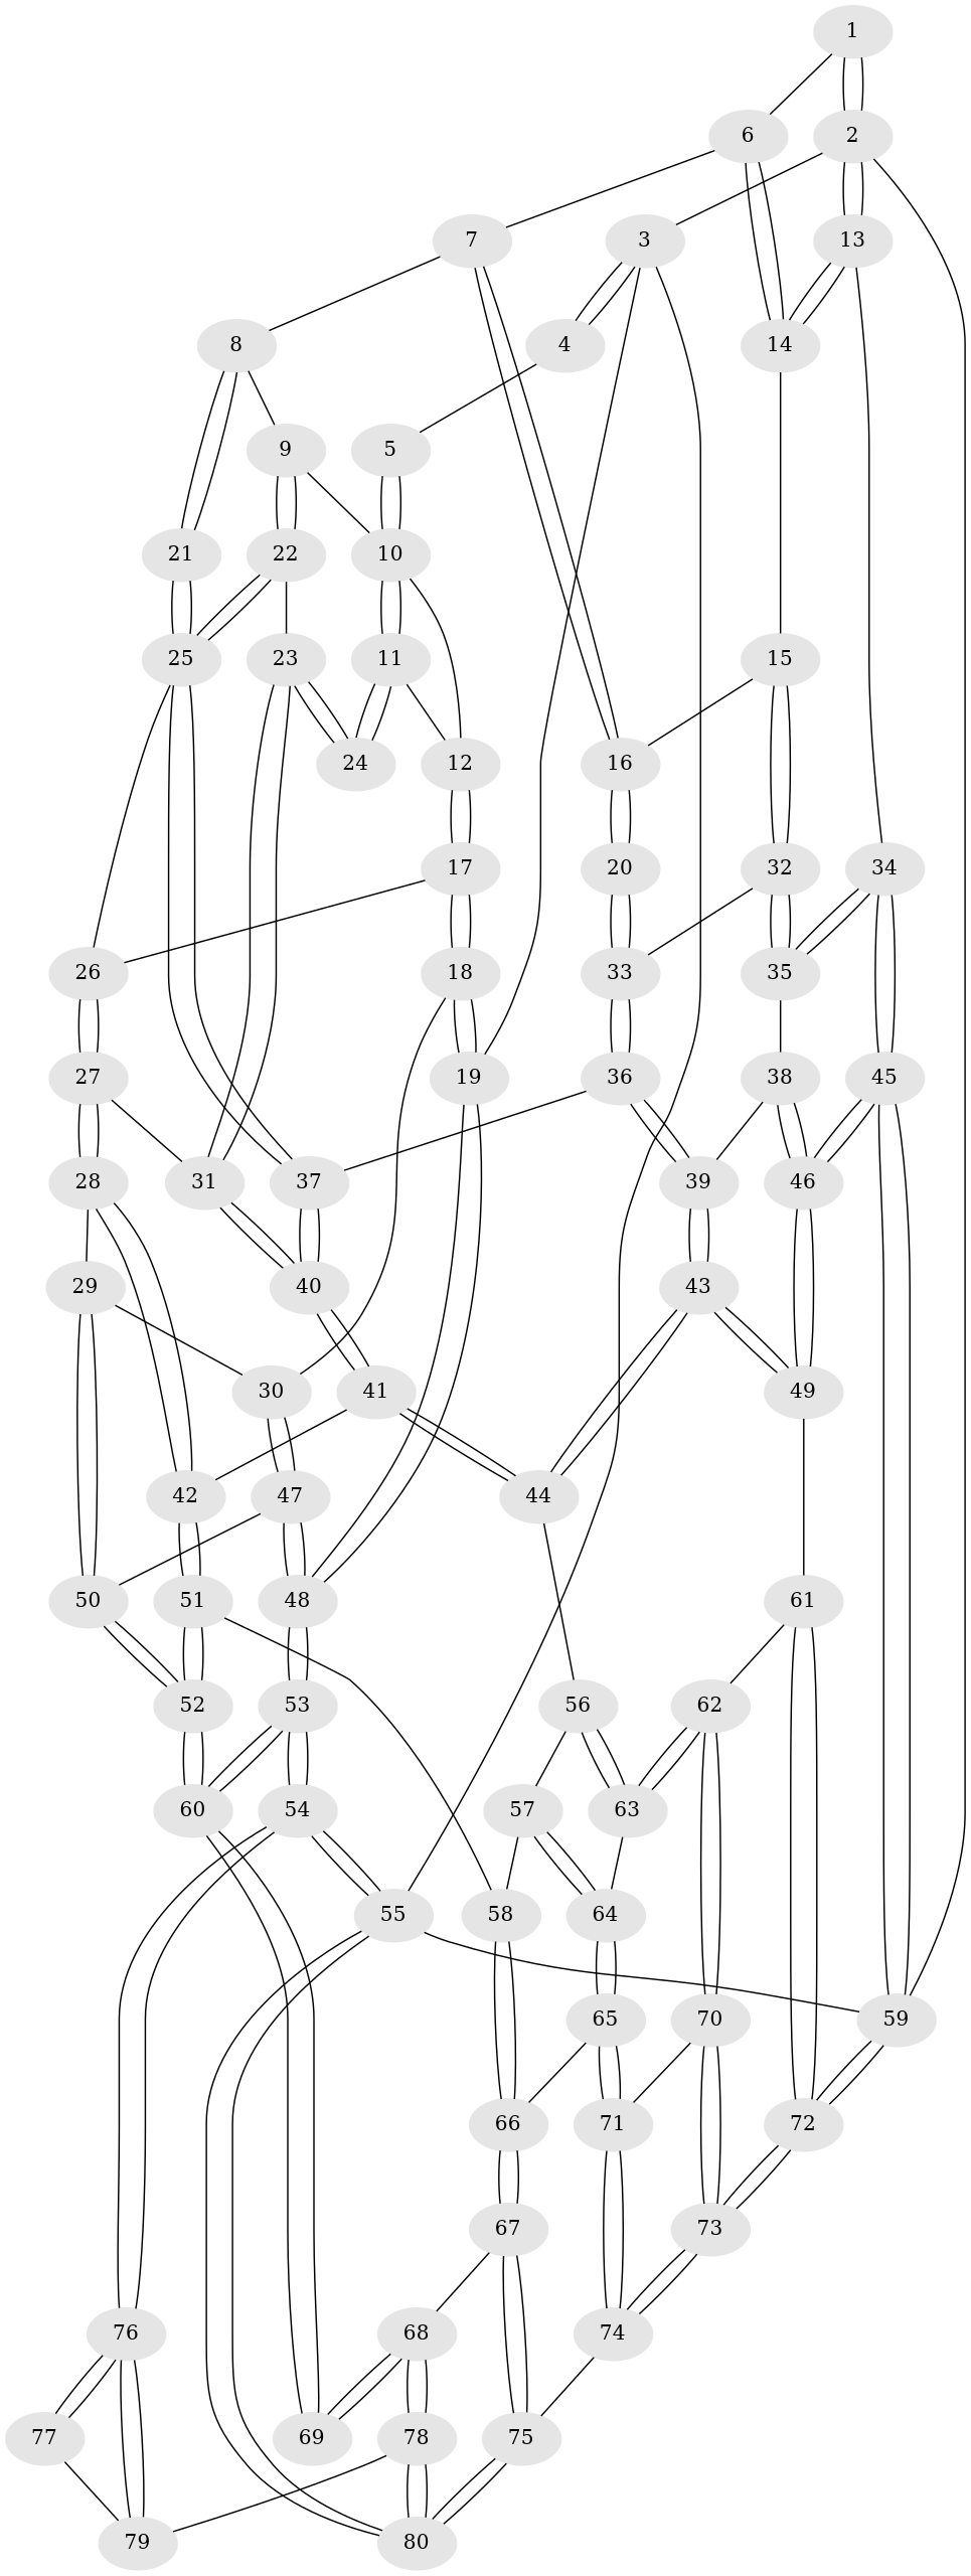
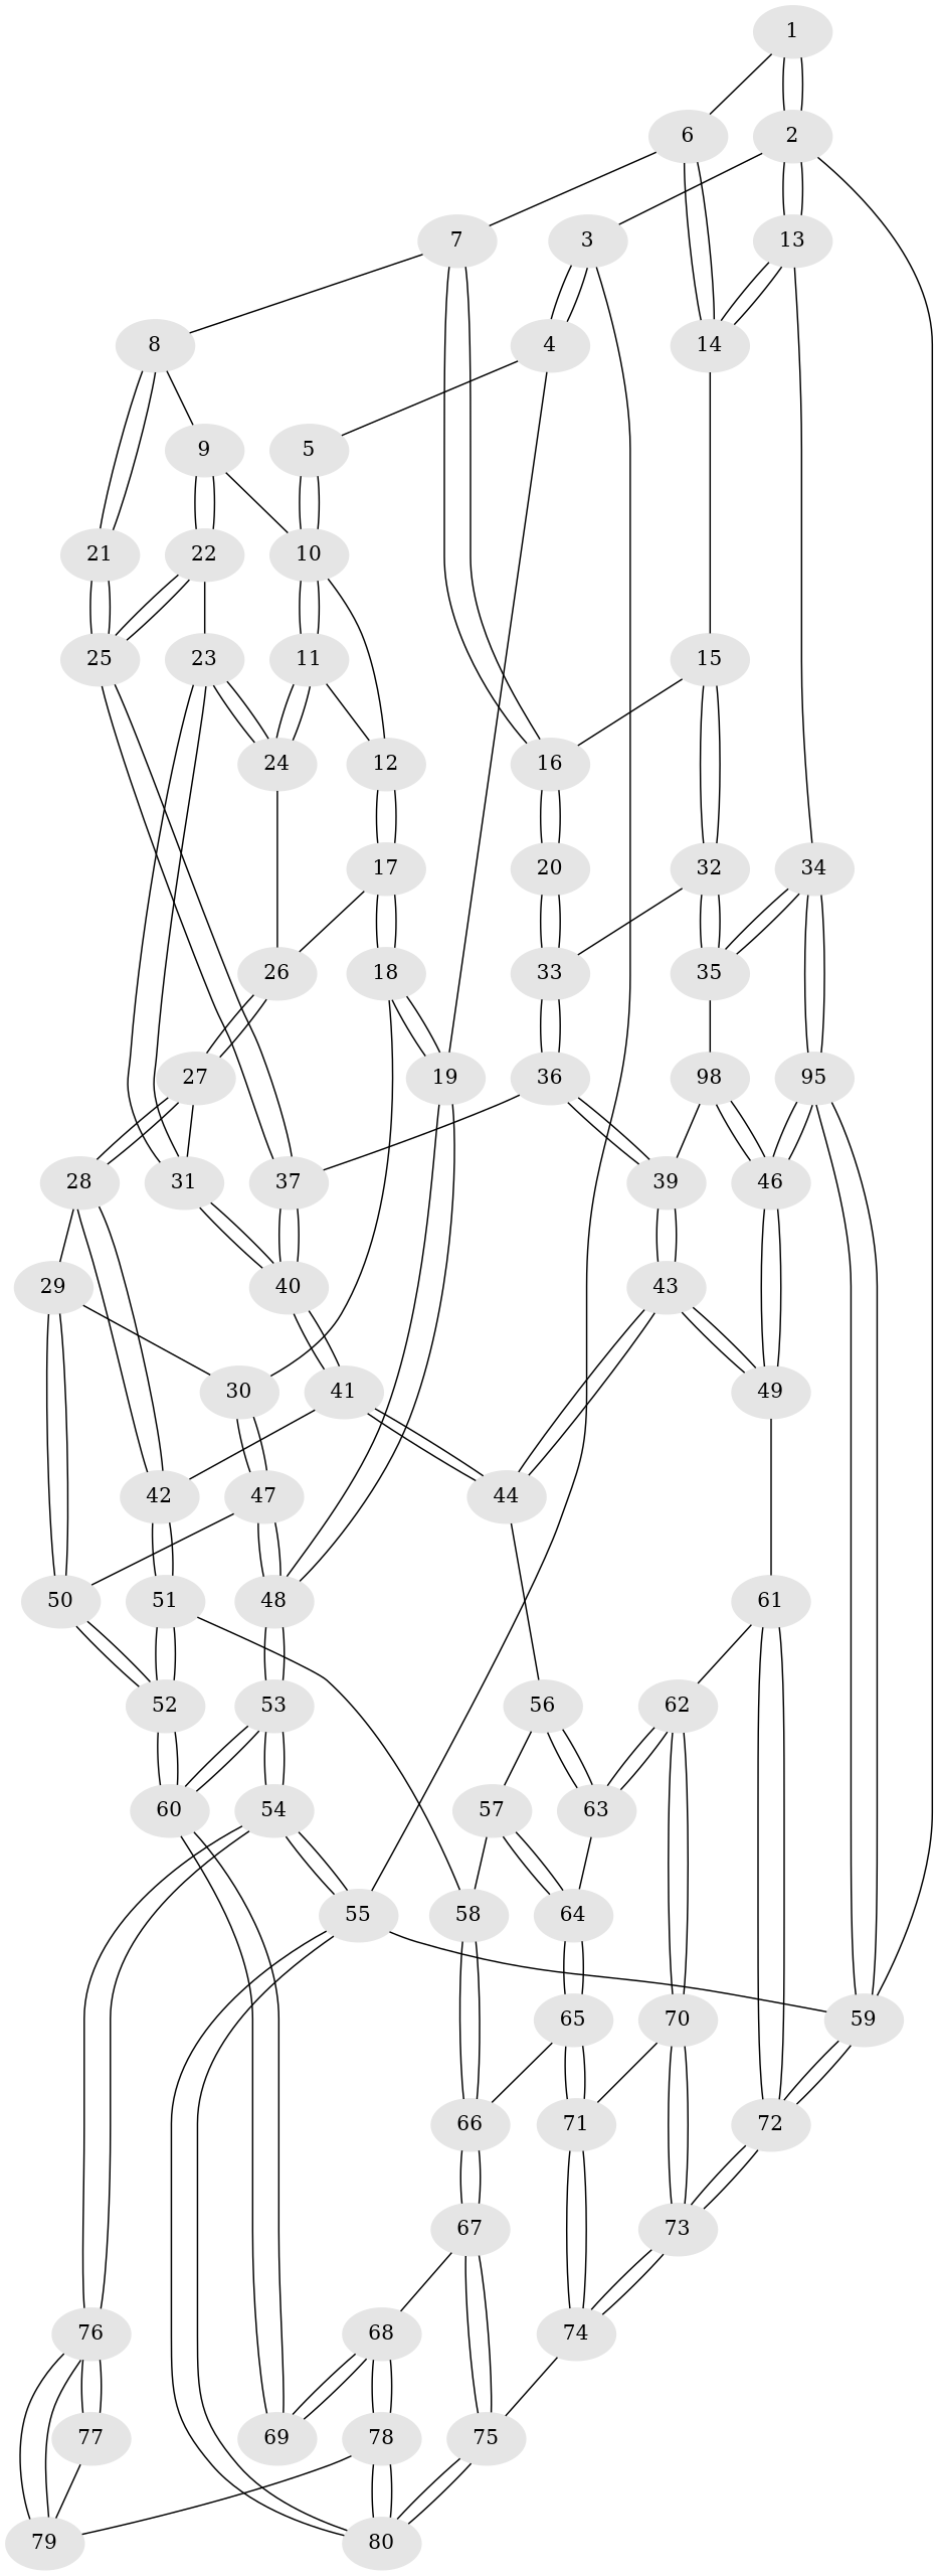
  graph {
    node [color=gray90 style=filled]
    1
    2
    6
    3
    13
    59
    7
    14
    4
    19
    55
    34
    72
    5
    48
    80
    10
    12
    17
    11
    8
    16
    15
    9
    21
    20
    22
    25
    23
    24
    26
    18
    35
-   45
+   45 [label=95]
    32
    33
    30
    27
    47
    53
    36
    37
    31
    40
    28
    29
    42
    50
    51
    52
    41
-   38
+   38 [label=98]
    39
    46
    43
    49
    44
    56
    58
    61
    57
    63
    60
    54
    62
    66
    69
    76
    77
    79
    64
    65
    67
    73
    70
    71
    74
    68
    75
    78
    1 -- 2
    1 -- 2
    1 -- 6
    2 -- 3
    2 -- 13
    2 -- 13
    2 -- 59
    6 -- 7
    6 -- 14
    6 -- 14
    3 -- 4
    3 -- 4
-   3 -- 19
+   4 -- 19
    3 -- 55
    13 -- 14
    13 -- 14
    13 -- 34
    59 -- 72
    59 -- 72
    7 -- 8
    7 -- 16
    7 -- 16
    14 -- 15
    4 -- 5
    19 -- 48
    19 -- 48
    55 -- 59
    55 -- 80
    55 -- 80
    34 -- 35
    34 -- 35
    34 -- 45
    34 -- 45
    72 -- 73
    72 -- 73
    5 -- 10
    5 -- 10
    48 -- 53
    48 -- 53
    10 -- 12
    10 -- 11
    10 -- 11
    12 -- 17
    12 -- 17
    17 -- 26
    17 -- 18
    17 -- 18
    11 -- 12
    11 -- 24
    11 -- 24
    8 -- 9
    8 -- 21
    8 -- 21
    16 -- 20
    16 -- 20
    15 -- 16
    15 -- 32
    15 -- 32
    9 -- 10
    9 -- 22
    9 -- 22
    21 -- 25
    21 -- 25
    20 -- 33
    20 -- 33
    22 -- 25
    22 -- 25
    22 -- 23
    25 -- 37
    25 -- 37
    23 -- 24
    23 -- 24
    23 -- 31
    23 -- 31
-   25 -- 26
+   24 -- 26
    26 -- 27
    26 -- 27
    18 -- 19
    18 -- 19
    18 -- 30
    35 -- 38
    45 -- 59
    45 -- 59
    45 -- 46
    45 -- 46
    32 -- 35
    32 -- 35
    32 -- 33
    33 -- 36
    33 -- 36
    30 -- 47
    30 -- 47
    27 -- 31
    27 -- 28
    27 -- 28
    47 -- 48
    47 -- 48
    47 -- 50
    53 -- 60
    53 -- 60
    53 -- 54
    53 -- 54
    36 -- 37
    36 -- 39
    36 -- 39
    37 -- 40
    37 -- 40
    31 -- 40
    31 -- 40
    40 -- 41
    40 -- 41
    28 -- 29
    28 -- 42
    28 -- 42
    29 -- 30
    29 -- 50
    29 -- 50
    42 -- 51
    42 -- 51
    50 -- 52
    50 -- 52
    51 -- 52
    51 -- 52
    51 -- 58
    52 -- 60
    52 -- 60
    41 -- 42
    41 -- 44
    41 -- 44
    38 -- 39
    38 -- 46
    38 -- 46
    39 -- 43
    39 -- 43
    46 -- 49
    46 -- 49
    43 -- 49
    43 -- 49
    43 -- 44
    43 -- 44
    49 -- 61
    44 -- 56
    56 -- 57
    56 -- 63
    56 -- 63
    58 -- 66
    58 -- 66
    61 -- 72
    61 -- 72
    61 -- 62
    57 -- 58
    57 -- 64
    57 -- 64
    63 -- 64
    60 -- 69
    60 -- 69
    54 -- 55
    54 -- 55
    54 -- 76
    54 -- 76
    62 -- 63
    62 -- 63
    62 -- 70
    62 -- 70
    66 -- 67
    66 -- 67
    76 -- 77
    76 -- 77
    76 -- 79
    76 -- 79
    77 -- 79
    64 -- 65
    64 -- 65
    65 -- 66
    65 -- 71
    65 -- 71
    67 -- 68
    67 -- 75
    67 -- 75
    73 -- 74
    73 -- 74
    70 -- 73
    70 -- 73
    70 -- 71
    71 -- 74
    71 -- 74
    74 -- 75
    68 -- 69
    68 -- 69
    68 -- 78
    68 -- 78
    75 -- 80
    75 -- 80
    78 -- 80
    78 -- 80
    78 -- 79
  }
